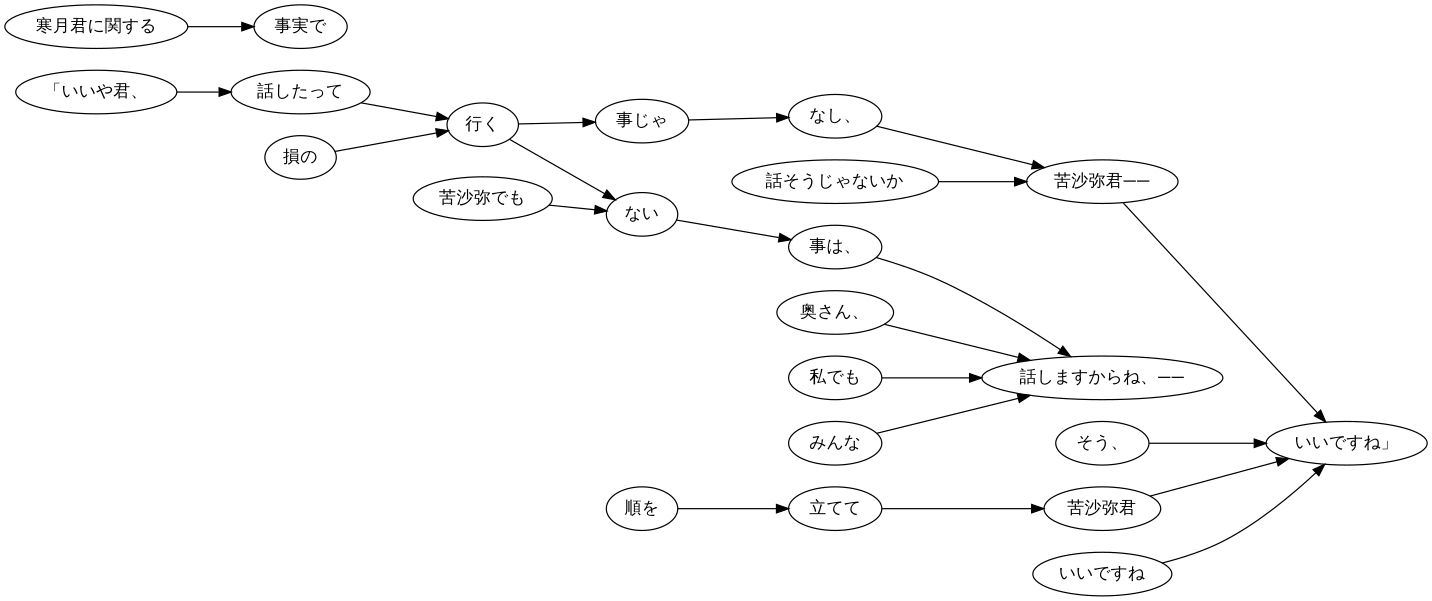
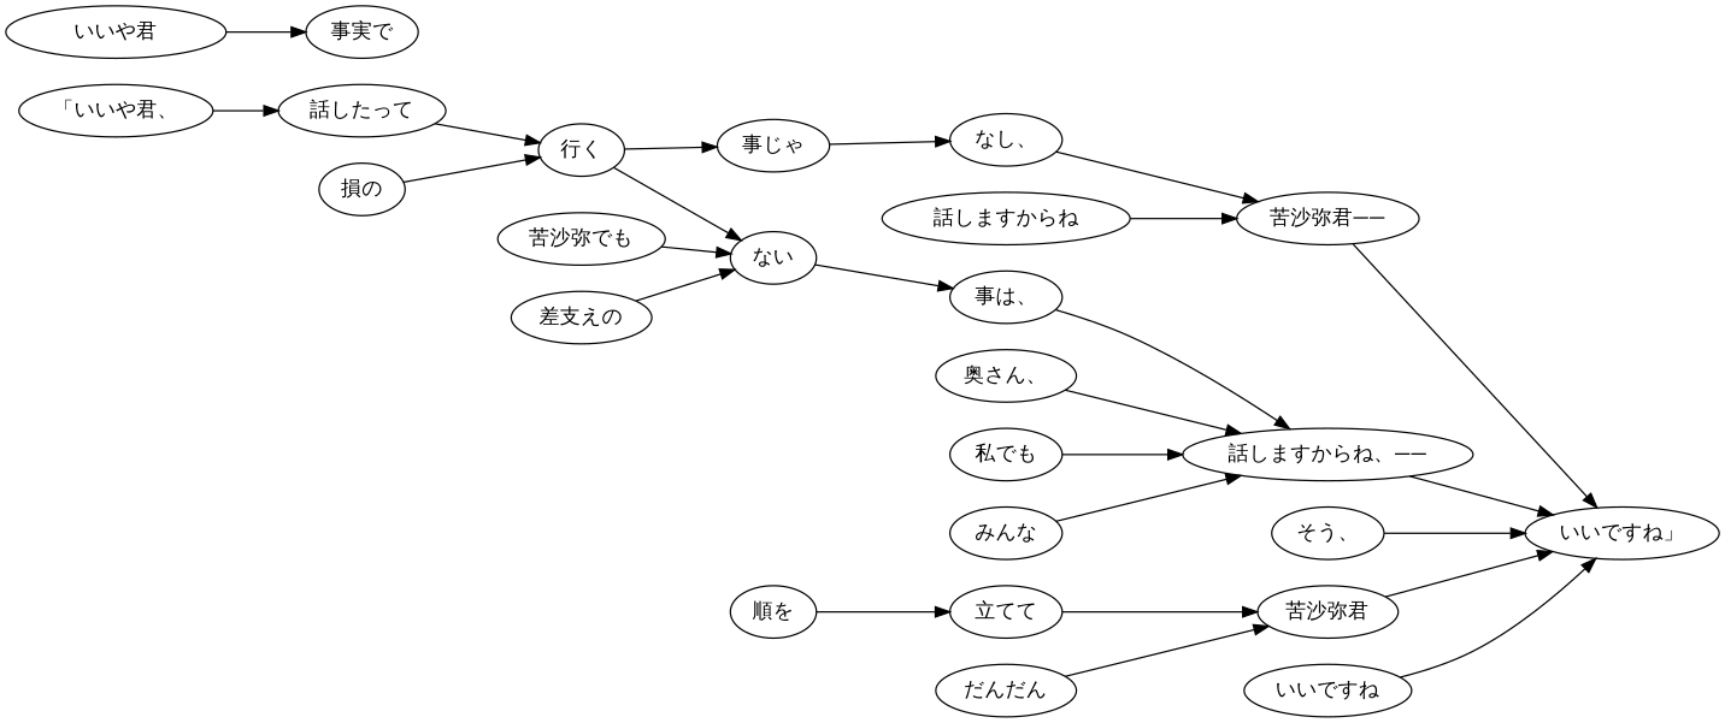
  digraph {
    fontname="Fira Sans"
    rankdir=LR
    node [fontname="Fira Sans"]
    edge [fontname="Fira Sans"]
    n1 [label="「いいや君、"]
    n2 [label="話したって"]
    n3 [label="行く"]
    n4 [label="事じゃ"]
    n5 [label="ない"]
    n6 [label="損の"]
    n7 [label="なし、"]
    n8 [label="苦沙弥君——"]
    n9 [label="いいですね」"]
-   n10 [label="話そうじゃないか"]
+   n10 [label="話しますからね"]
    n11 [label="奥さん、"]
    n12 [label="話しますからね、——"]
    n13 [label="私でも"]
    n14 [label="苦沙弥でも"]
    n15 [label="事は、"]
-   n16 [label="寒月君に関する"]
+   n16 [label="いいや君"]
    n17 [label="事実で"]
+   n18 [label="差支えの"]
    n19 [label="みんな"]
    n20 [label="そう、"]
    n21 [label="順を"]
    n22 [label="立てて"]
    n23 [label="苦沙弥君"]
+   n24 [label="だんだん"]
    n25 [label="いいですね"]
    n1 -> n2
    n2 -> n3
    n3 -> n4
    n3 -> n5
    n4 -> n7
    n5 -> n15
    n6 -> n3
    n7 -> n8
    n8 -> n9
    n10 -> n8
    n11 -> n12
+   n12 -> n9
    n13 -> n12
    n14 -> n5
    n15 -> n12
    n16 -> n17
+   n18 -> n5
    n19 -> n12
    n20 -> n9
    n21 -> n22
    n22 -> n23
    n23 -> n9
+   n24 -> n23
    n25 -> n9
  }
